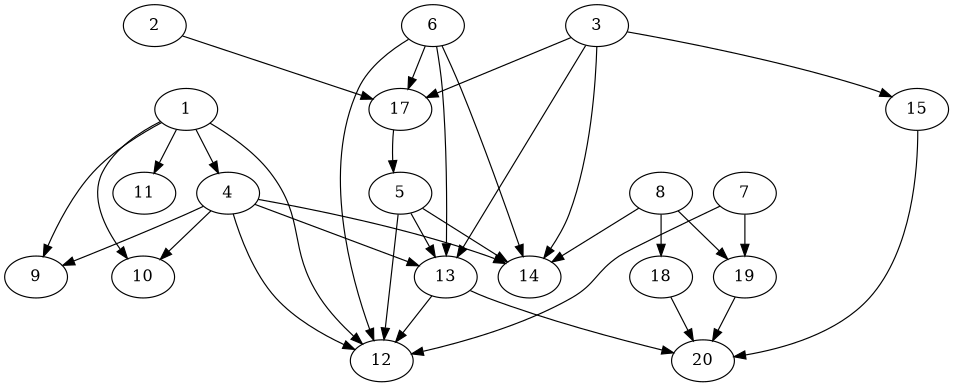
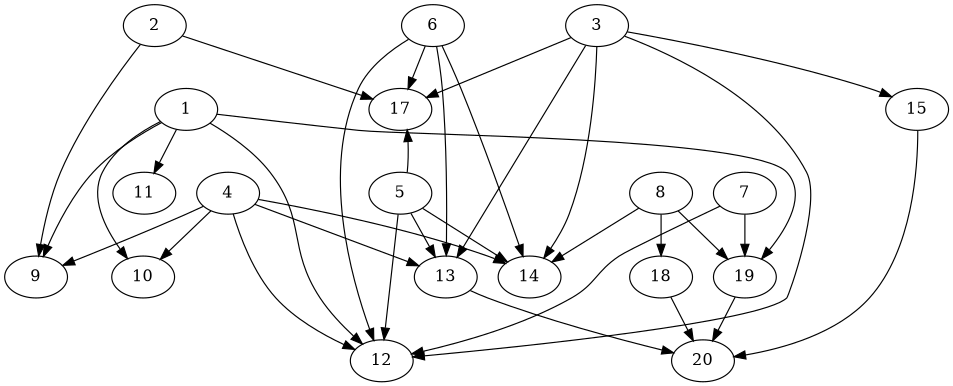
  digraph {
    node [alpha=0.07]
    1 [alpha=0.14 expect_size=50928640]
    9 [alpha=0.11 expect_size=50717696]
    10 [alpha=0.09 expect_size=8503296]
    11 [expect_size=50793472]
    12 [alpha=0.15 expect_size=35572736]
    19 [alpha=0.05 expect_size=45365248]
    20 [alpha=0.03 expect_size=23548928]
    2 [alpha=0.15 expect_size=9626624]
    17 [alpha=0.18 expect_size=30064640]
    3 [alpha=0.13 expect_size=38292480]
    13 [expect_size=23865344]
    14 [expect_size=7680000]
    15 [alpha=0.08 expect_size=31564800]
    4 [alpha=0.10 expect_size=8511488]
    5 [alpha=0.17 expect_size=28176384]
    6 [alpha=0.02 expect_size=16522240]
    7 [alpha=0.19 expect_size=18876416]
    8 [alpha=0.08 expect_size=35223552]
    18 [alpha=0.17 expect_size=27054080]
    1 -> 9
    1 -> 10
    1 -> 11
    1 -> 12
-   1 -> 4
+   1 -> 19
    19 -> 20
+   2 -> 9
    2 -> 17
-   13 -> 12
+   3 -> 12
    3 -> 17
    3 -> 13
    3 -> 14
    3 -> 15
    13 -> 20
    15 -> 20
    4 -> 9
    4 -> 10
    4 -> 12
    4 -> 13
    4 -> 14
    5 -> 12
-   17 -> 5
+   5 -> 17
    5 -> 13
    5 -> 14
    6 -> 12
    6 -> 17
    6 -> 13
    6 -> 14
    7 -> 12
    7 -> 19
    8 -> 19
    8 -> 14
    8 -> 18
    18 -> 20
  }
